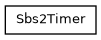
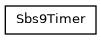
  digraph {
    rankdir=TB
    fontname="DejaVu Sans"
-   n1 [color=black fillcolor=white fontname="DejaVu Sans" fontsize=10 height=0.2 label=Sbs2Timer shape=record style=filled width=0.4]
+   n1 [color=black fillcolor=white fontname="DejaVu Sans" fontsize=10 height=0.2 label=Sbs9Timer shape=record style=filled width=0.4]
  }
